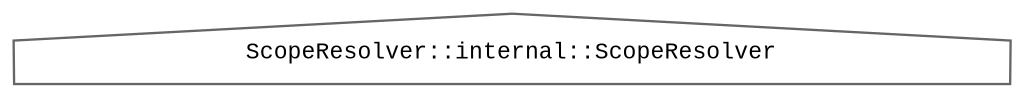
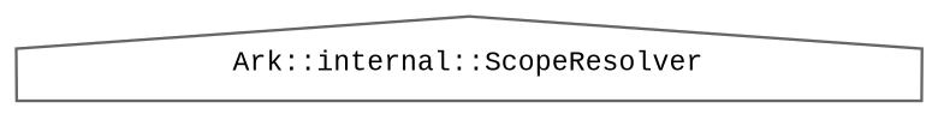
  digraph {
    rankdir=LR
    fontname="Liberation Mono"
-   n1 [color=grey40 fillcolor=white fontname="Liberation Mono" fontsize=10 height=0.2 label="ScopeResolver::internal::ScopeResolver" shape=house style=filled width=0.4]
+   n1 [color=grey40 fillcolor=white fontname="Liberation Mono" fontsize=10 height=0.2 label="Ark::internal::ScopeResolver" shape=house style=filled width=0.4]
  }
